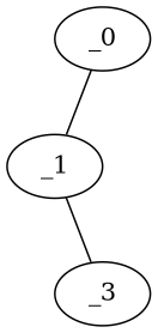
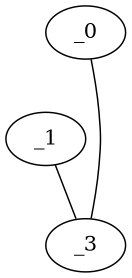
  graph {
    _0 [x=1.51 y=3]
    _1 [x=1.5 y=0.49]
    _3 [x=1.69154 y=0.556016]
-   _0 -- _1
+   _0 -- _3
    _1 -- _3
  }
